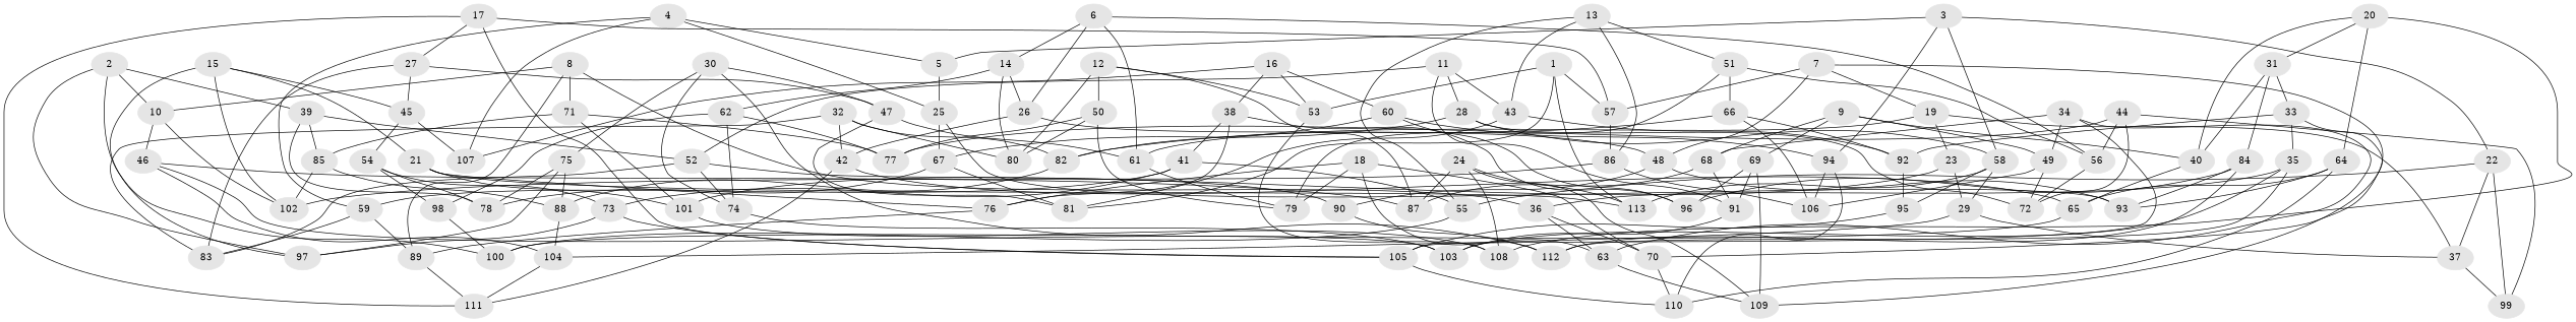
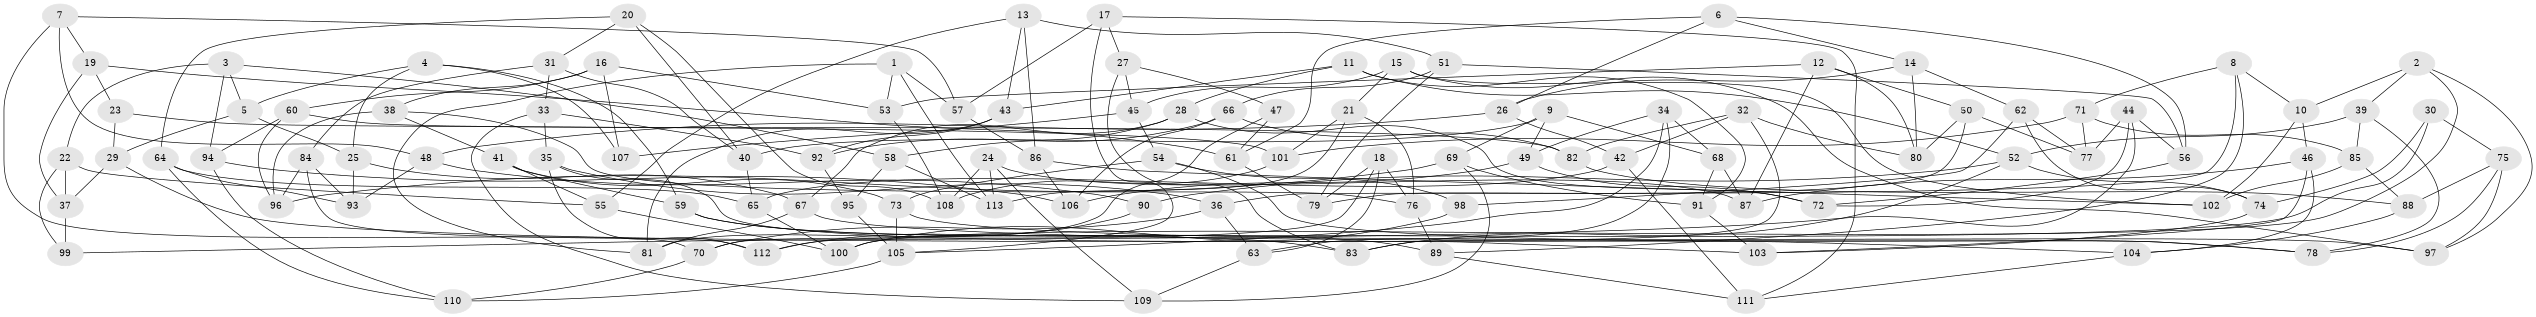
  graph {
    node [color=gray90 style=filled]
    1
    53
    57
    81
    113
    108
    86
    2
    10
    39
    97
    100
    46
    102
    52
    78
    85
    3
    5
    22
    58
    94
    25
    29
    55
    37
    99
    95
    106
    110
    4
    59
    107
    67
    93
    89
    83
    104
    6
    14
    26
    56
    61
    80
    62
    48
    42
    72
    79
    7
    19
    70
    23
    90
    8
    36
    71
    63
    101
    77
    111
    9
    40
    49
    68
    69
    65
    91
    87
    109
    96
    103
    11
    28
    43
    92
    112
    12
    50
    13
    51
    66
    74
    98
    15
    21
    45
    76
    54
    16
    38
    60
    41
    82
    17
    27
    105
    47
    18
    20
    31
    64
    33
    84
    24
    30
    75
    88
    35
    32
    34
    73
    44
    1 -- 53
    1 -- 57
    1 -- 81
    1 -- 113
    53 -- 108
    57 -- 86
    86 -- 102
    86 -- 106
    2 -- 10
    2 -- 39
    2 -- 97
    2 -- 100
    10 -- 46
    10 -- 102
    39 -- 52
    39 -- 78
    39 -- 85
    46 -- 104
    46 -- 87
    46 -- 103
    52 -- 83
    52 -- 90
    52 -- 74
    85 -- 102
    85 -- 88
    3 -- 5
    3 -- 22
    3 -- 58
    3 -- 94
    5 -- 25
-   58 -- 29
+   5 -- 29
    22 -- 55
    22 -- 37
    22 -- 99
    58 -- 113
    58 -- 95
    94 -- 106
    94 -- 110
    25 -- 67
    25 -- 93
    29 -- 37
    29 -- 104
    55 -- 100
    37 -- 99
    95 -- 105
    4 -- 5
    4 -- 25
    4 -- 59
    4 -- 107
    59 -- 89
    59 -- 83
    67 -- 81
    67 -- 78
    89 -- 111
    104 -- 111
    6 -- 14
    6 -- 26
    6 -- 56
    6 -- 61
    14 -- 26
    14 -- 80
    14 -- 62
    26 -- 48
    26 -- 42
    56 -- 72
    61 -- 79
    62 -- 77
    62 -- 74
    62 -- 98
    48 -- 93
    48 -- 90
    42 -- 111
    42 -- 65
    7 -- 57
    7 -- 48
    7 -- 19
    7 -- 70
    19 -- 37
    19 -- 61
    19 -- 23
    70 -- 110
    23 -- 29
    23 -- 101
    90 -- 112
    8 -- 10
    8 -- 89
    8 -- 36
    8 -- 71
    36 -- 70
    36 -- 63
    71 -- 85
    71 -- 101
    71 -- 77
    63 -- 109
    101 -- 108
    9 -- 40
    9 -- 49
    9 -- 68
    9 -- 69
    40 -- 65
    49 -- 106
    49 -- 72
    68 -- 91
    68 -- 87
    69 -- 91
    69 -- 109
    69 -- 96
    65 -- 100
    91 -- 103
    11 -- 52
    11 -- 91
    11 -- 28
    11 -- 43
    28 -- 58
    28 -- 67
    28 -- 72
    43 -- 81
    43 -- 92
    92 -- 95
    12 -- 53
    12 -- 80
    12 -- 87
    12 -- 50
    50 -- 80
    50 -- 79
    50 -- 77
    13 -- 86
    13 -- 55
    13 -- 43
    13 -- 51
    51 -- 56
    51 -- 79
    51 -- 66
    66 -- 106
    66 -- 92
    66 -- 82
    74 -- 103
    98 -- 100
    15 -- 97
    15 -- 102
    15 -- 21
    15 -- 45
    21 -- 113
    21 -- 101
    21 -- 76
    45 -- 107
    45 -- 54
    76 -- 89
    54 -- 78
    54 -- 98
    54 -- 73
    16 -- 53
    16 -- 107
    16 -- 38
    16 -- 60
    38 -- 96
    38 -- 76
    38 -- 41
    60 -- 94
    60 -- 96
    60 -- 82
    41 -- 55
    41 -- 59
    41 -- 73
    82 -- 88
    17 -- 57
    17 -- 111
    17 -- 27
    17 -- 105
    27 -- 83
    27 -- 45
    27 -- 47
    105 -- 110
    47 -- 81
    47 -- 61
    18 -- 79
    18 -- 70
    18 -- 63
    18 -- 76
    20 -- 108
    20 -- 40
    20 -- 31
    20 -- 64
    31 -- 40
    31 -- 33
    31 -- 84
    64 -- 110
    64 -- 93
    64 -- 65
    33 -- 109
    33 -- 92
    33 -- 35
    84 -- 93
    84 -- 96
    84 -- 112
    24 -- 113
    24 -- 108
    24 -- 87
    24 -- 109
    30 -- 112
    30 -- 74
-   30 -- 47
    30 -- 75
    75 -- 97
    75 -- 78
    75 -- 88
    88 -- 104
    35 -- 36
    35 -- 103
    35 -- 112
    32 -- 83
    32 -- 80
    32 -- 42
    32 -- 82
    34 -- 63
    34 -- 49
    34 -- 68
    34 -- 105
    73 -- 97
    73 -- 105
    44 -- 99
    44 -- 56
    44 -- 72
    44 -- 77
  }
